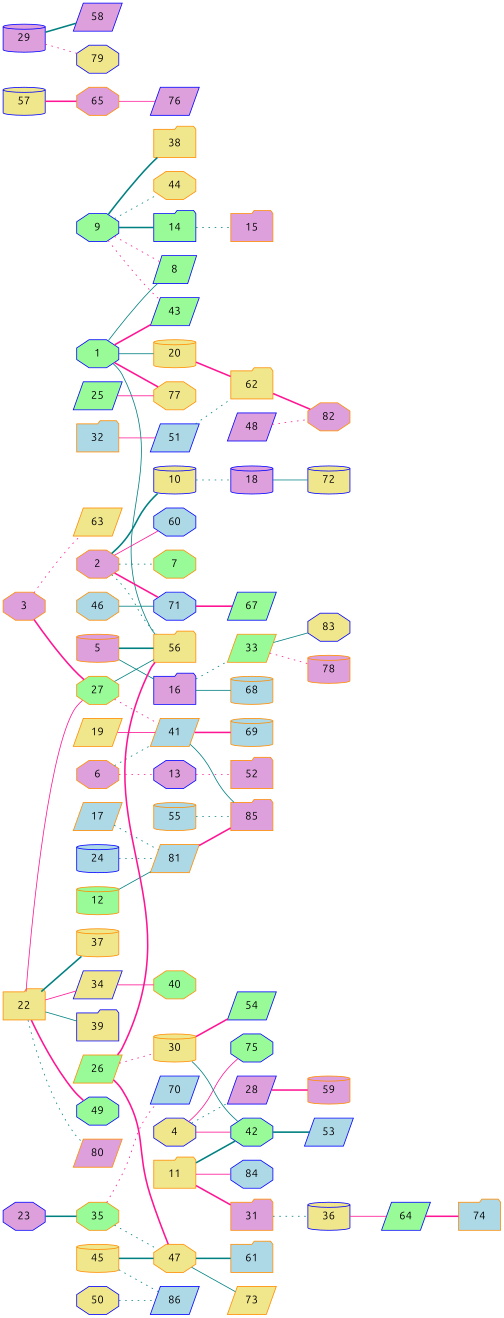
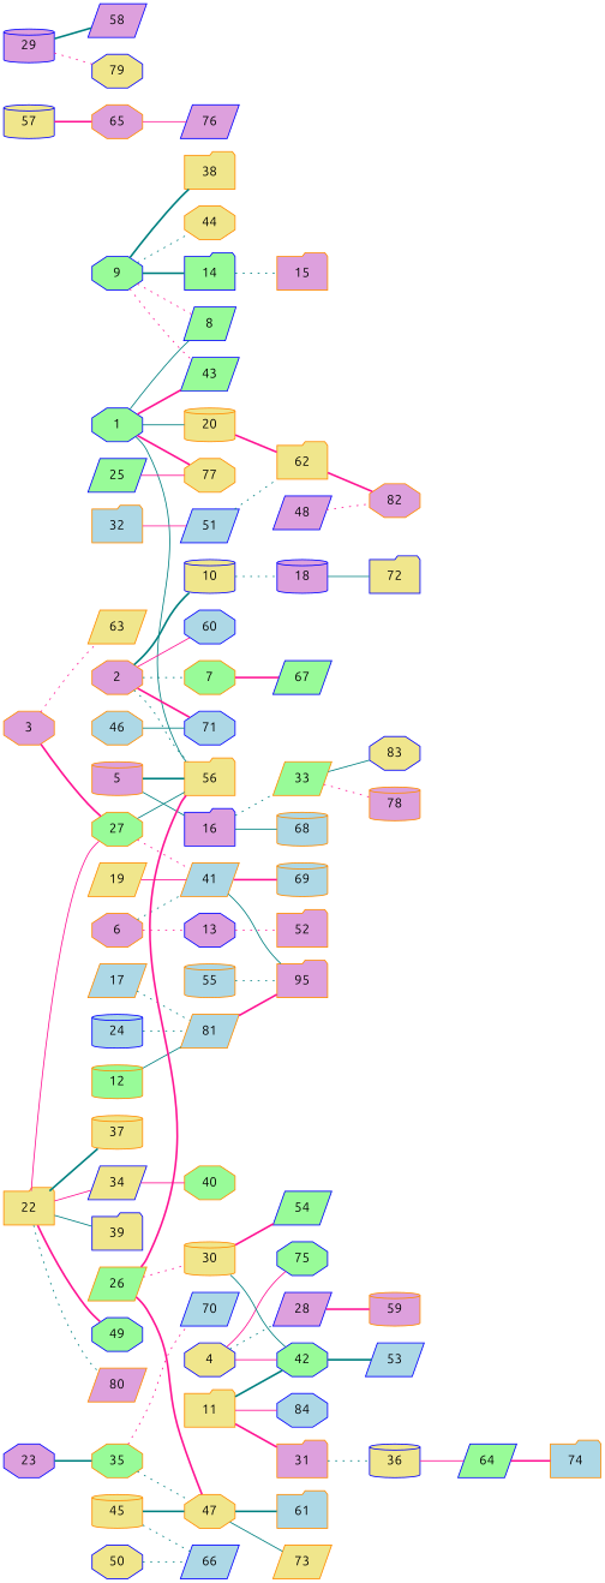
  graph {
    fontname=Ubuntu
    rankdir=LR
    node [color=darkorange fillcolor=khaki fontname=Ubuntu shape=octagon style=filled]
    edge [color=teal fontname=Ubuntu style=bold weight=1.0]
    1 [color=blue fillcolor=palegreen]
    8 [color=blue fillcolor=palegreen shape=parallelogram]
    20 [shape=cylinder]
    43 [color=blue fillcolor=palegreen shape=parallelogram]
    56 [shape=folder]
    77
    62 [shape=folder]
    2 [fillcolor=plum]
    7 [fillcolor=palegreen]
    10 [color=blue shape=cylinder]
    60 [color=blue fillcolor=lightblue]
    71 [color=blue fillcolor=lightblue]
    67 [color=blue fillcolor=palegreen shape=parallelogram]
    18 [color=blue fillcolor=plum shape=cylinder]
    3 [fillcolor=plum]
    27 [fillcolor=palegreen]
    63 [shape=parallelogram]
    41 [fillcolor=lightblue shape=parallelogram]
    4 [color=blue]
    28 [color=blue fillcolor=plum shape=parallelogram]
    42 [color=blue fillcolor=palegreen]
    75 [color=blue fillcolor=palegreen]
    59 [fillcolor=plum shape=cylinder]
    53 [color=blue fillcolor=lightblue shape=parallelogram]
    5 [fillcolor=plum shape=cylinder]
    16 [color=blue fillcolor=plum shape=folder]
    33 [fillcolor=palegreen shape=parallelogram]
    68 [fillcolor=lightblue shape=cylinder]
    6 [fillcolor=plum]
    13 [color=blue fillcolor=plum]
    52 [fillcolor=plum shape=folder]
    69 [fillcolor=lightblue shape=cylinder]
-   85 [fillcolor=plum shape=folder]
+   85 [fillcolor=plum shape=folder label=95]
    9 [color=blue fillcolor=palegreen]
    14 [color=blue fillcolor=palegreen shape=folder]
    38 [shape=folder]
    44
    15 [fillcolor=plum shape=folder]
    57 [color=blue shape=cylinder]
    65 [fillcolor=plum]
-   72 [color=blue shape=cylinder]
+   72 [color=blue shape=folder]
    11 [shape=folder]
    31 [fillcolor=plum shape=folder]
    84 [color=blue fillcolor=lightblue]
    36 [color=blue shape=cylinder]
    12 [fillcolor=palegreen shape=cylinder]
    81 [fillcolor=lightblue shape=parallelogram]
    78 [fillcolor=plum shape=cylinder]
    83 [color=blue]
    17 [fillcolor=lightblue shape=parallelogram]
    19 [shape=parallelogram]
    82 [fillcolor=plum]
    29 [color=blue fillcolor=plum shape=cylinder]
    58 [color=blue fillcolor=plum shape=parallelogram]
    79 [color=blue]
    22 [shape=folder]
    34 [color=blue shape=parallelogram]
    37 [shape=cylinder]
    39 [color=blue shape=folder]
    49 [color=blue fillcolor=palegreen]
    80 [fillcolor=plum shape=parallelogram]
    40 [fillcolor=palegreen]
    23 [color=blue fillcolor=plum]
    35 [fillcolor=palegreen]
    47
    70 [color=blue fillcolor=lightblue shape=parallelogram]
    24 [color=blue fillcolor=lightblue shape=cylinder]
    25 [color=blue fillcolor=palegreen shape=parallelogram]
    26 [fillcolor=palegreen shape=parallelogram]
    30 [shape=cylinder]
    54 [color=blue fillcolor=palegreen shape=parallelogram]
    61 [fillcolor=lightblue shape=folder]
    73 [shape=parallelogram]
    64 [color=blue fillcolor=palegreen shape=parallelogram]
    32 [fillcolor=lightblue shape=folder]
    51 [color=blue fillcolor=lightblue shape=parallelogram]
    74 [fillcolor=lightblue shape=folder]
    45 [shape=cylinder]
-   66 [color=blue fillcolor=lightblue shape=parallelogram label=86]
+   66 [color=blue fillcolor=lightblue shape=parallelogram]
    46 [fillcolor=lightblue]
    48 [color=blue fillcolor=plum shape=parallelogram]
    50 [color=blue]
    55 [fillcolor=lightblue shape=cylinder]
    76 [color=blue fillcolor=plum shape=parallelogram]
    1 -- 8 [style=solid]
    1 -- 20 [style=solid]
    1 -- 43 [color=deeppink]
    1 -- 56 [style=solid]
    1 -- 77 [color=deeppink]
    20 -- 62 [color=deeppink]
    62 -- 82 [color=deeppink]
    2 -- 56 [style=dotted]
    2 -- 7 [style=dotted]
    2 -- 10
    2 -- 60 [color=deeppink style=solid]
    2 -- 71 [color=deeppink]
-   71 -- 67 [color=deeppink]
+   7 -- 67 [color=deeppink]
    10 -- 18 [style=dotted]
    18 -- 72 [style=solid]
    3 -- 27 [color=deeppink]
    3 -- 63 [color=deeppink style=dotted]
    27 -- 56 [style=solid]
    27 -- 41 [color=deeppink style=dotted]
    41 -- 69 [color=deeppink]
    41 -- 85 [style=solid]
    4 -- 28 [style=dotted]
    4 -- 42 [color=deeppink style=solid]
    4 -- 75 [color=deeppink style=solid]
    28 -- 59 [color=deeppink]
    42 -- 53
    5 -- 56
    5 -- 16 [style=solid]
    16 -- 33 [style=dotted]
    16 -- 68 [style=solid]
    33 -- 78 [color=deeppink style=dotted]
    33 -- 83 [style=solid]
    6 -- 41 [style=dotted]
    6 -- 13 [color=deeppink style=dotted]
    13 -- 52 [color=deeppink style=dotted]
    9 -- 8 [color=deeppink style=dotted]
    9 -- 43 [color=deeppink style=dotted]
    9 -- 14
    9 -- 38
    9 -- 44 [style=dotted]
    14 -- 15 [style=dotted]
    57 -- 65 [color=deeppink]
    65 -- 76 [color=deeppink style=solid]
    11 -- 42
    11 -- 31 [color=deeppink]
    11 -- 84 [color=deeppink style=solid]
    31 -- 36 [style=dotted]
    36 -- 64 [color=deeppink style=solid]
    12 -- 81 [style=solid]
    81 -- 85 [color=deeppink]
    17 -- 81 [style=dotted]
    19 -- 41 [color=deeppink style=solid]
    29 -- 58
    29 -- 79 [color=deeppink style=dotted]
    22 -- 27 [color=deeppink style=solid]
    22 -- 34 [color=deeppink style=solid]
    22 -- 37
    22 -- 39 [style=solid]
    22 -- 49 [color=deeppink]
    22 -- 80 [style=dotted]
    34 -- 40 [color=deeppink style=solid]
    23 -- 35
    35 -- 47 [style=dotted]
    35 -- 70 [color=deeppink style=dotted]
    47 -- 61
    47 -- 73 [style=solid]
    24 -- 81 [style=dotted]
    25 -- 77 [color=deeppink style=solid]
    26 -- 56 [color=deeppink]
    26 -- 47 [color=deeppink]
    26 -- 30 [color=deeppink style=dotted]
    30 -- 42 [style=solid]
    30 -- 54 [color=deeppink]
    64 -- 74 [color=deeppink]
    32 -- 51 [color=deeppink style=solid]
    51 -- 62 [style=dotted]
    45 -- 47
    45 -- 66 [style=dotted]
    46 -- 71 [style=solid]
    48 -- 82 [color=deeppink style=dotted]
    50 -- 66 [style=dotted]
    55 -- 85 [style=dotted]
  }
